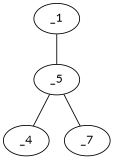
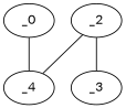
  graph {
    fontname=Lato
    node [fontname=Lato]
    edge [fontname=Lato]
+   _0 [x=0.527776 y=2.15373]
    _4 [x=2.19917 y=2.75652]
-   _1 [x=0.906968 y=0.667367]
-   _2 [x=0.152209 y=2.00341 label=_5]
-   _3 [x=1.81897 y=1.6088 label=_7]
-   _1 -- _2
+   _2 [x=0.152209 y=2.00341]
+   _3 [x=1.81897 y=1.6088]
+   _0 -- _4
    _2 -- _4
    _2 -- _3
  }
